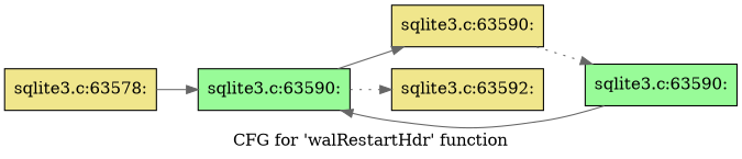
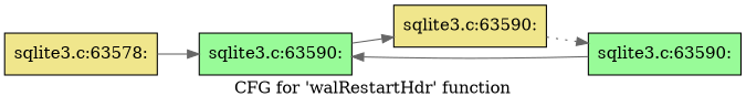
  digraph {
    label="CFG for 'walRestartHdr' function"
    rankdir=LR
    node [shape=record style=filled fillcolor=khaki]
    edge [color=gray40 style=solid]
    n1 [label="{sqlite3.c:63578:}"]
    n2 [label="{sqlite3.c:63590:}" fillcolor=palegreen]
    n3 [label="{sqlite3.c:63590:}"]
-   n4 [label="{sqlite3.c:63592:}"]
    n5 [label="{sqlite3.c:63590:}" fillcolor=palegreen]
    n1 -> n2
    n2 -> n3
-   n2 -> n4 [style=dotted]
    n3 -> n5 [style=dotted]
    n5 -> n2
  }
